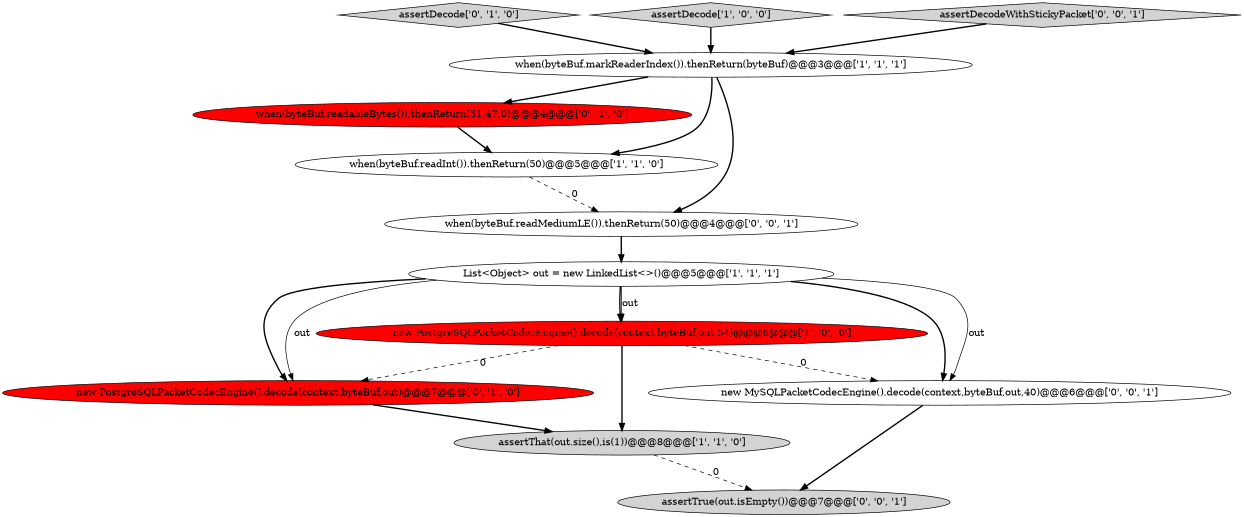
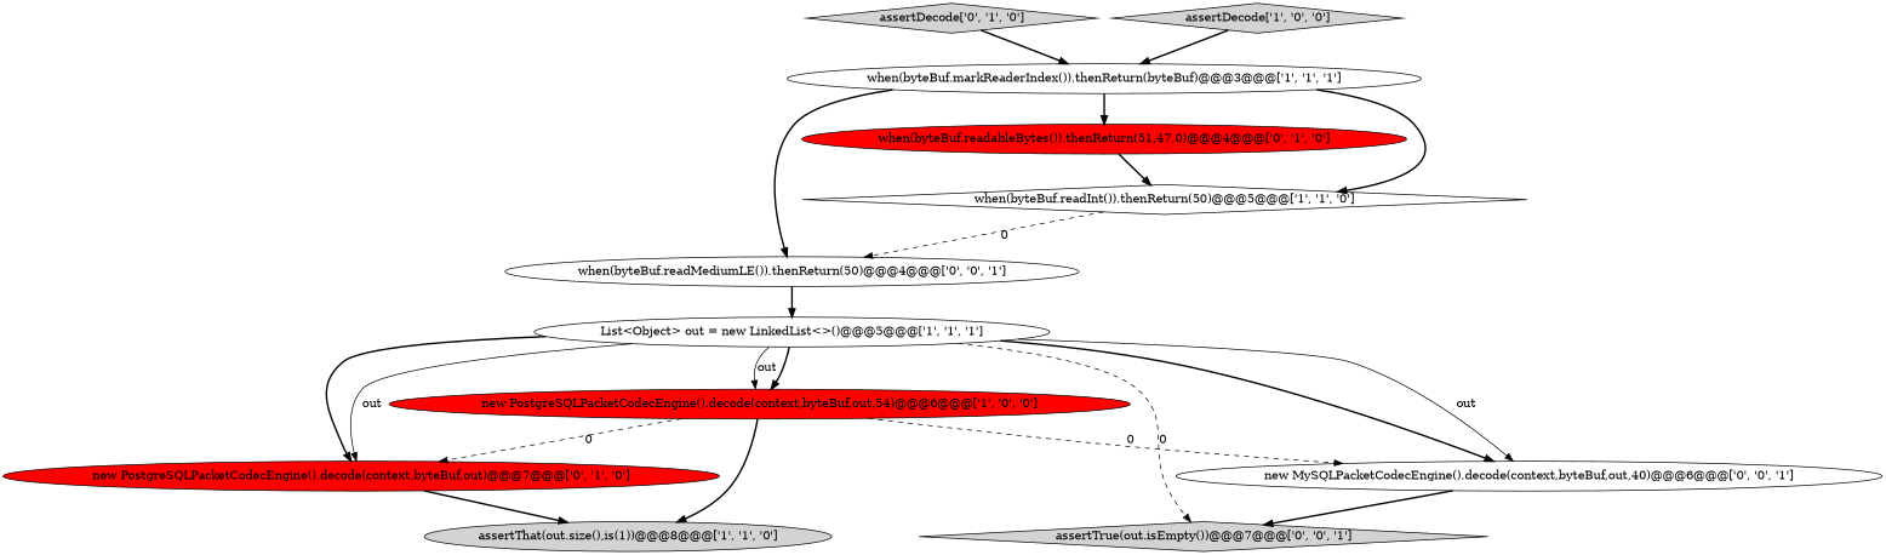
  digraph {
    node [fillcolor=lightgray shape=ellipse style=filled]
    edge [style=bold]
    n1 [label="assertDecode['0', '1', '0']" shape=diamond]
    n2 [fillcolor=white label="when(byteBuf.markReaderIndex()).thenReturn(byteBuf)@@@3@@@['1', '1', '1']"]
-   n3 [fillcolor=white label="when(byteBuf.readInt()).thenReturn(50)@@@5@@@['1', '1', '0']"]
+   n3 [fillcolor=white label="when(byteBuf.readInt()).thenReturn(50)@@@5@@@['1', '1', '0']" shape=diamond]
    n4 [fillcolor=red label="when(byteBuf.readableBytes()).thenReturn(51,47,0)@@@4@@@['0', '1', '0']"]
    n5 [fillcolor=white label="when(byteBuf.readMediumLE()).thenReturn(50)@@@4@@@['0', '0', '1']"]
    n6 [label="assertDecode['1', '0', '0']" shape=diamond]
    n7 [fillcolor=white label="List<Object> out = new LinkedList<>()@@@5@@@['1', '1', '1']"]
    n8 [fillcolor=red label="new PostgreSQLPacketCodecEngine().decode(context,byteBuf,out)@@@7@@@['0', '1', '0']"]
    n9 [label="assertThat(out.size(),is(1))@@@8@@@['1', '1', '0']"]
-   n10 [label="assertTrue(out.isEmpty())@@@7@@@['0', '0', '1']"]
+   n10 [label="assertTrue(out.isEmpty())@@@7@@@['0', '0', '1']" shape=diamond]
    n11 [fillcolor=white label="new MySQLPacketCodecEngine().decode(context,byteBuf,out,40)@@@6@@@['0', '0', '1']"]
    n12 [fillcolor=red label="new PostgreSQLPacketCodecEngine().decode(context,byteBuf,out,54)@@@6@@@['1', '0', '0']"]
-   n13 [label="assertDecodeWithStickyPacket['0', '0', '1']" shape=diamond]
    n1 -> n2
    n2 -> n3
    n2 -> n4
    n2 -> n5
    n3 -> n5 [label=0 style=dashed]
    n4 -> n3
    n5 -> n7
    n6 -> n2
    n7 -> n8
    n7 -> n8 [label=out style=solid]
    n7 -> n11 [label=out style=solid]
    n7 -> n11
    n7 -> n12
    n7 -> n12 [label=out style=solid]
    n8 -> n9
-   n9 -> n10 [label=0 style=dashed]
+   n7 -> n10 [label=0 style=dashed]
    n11 -> n10
    n12 -> n8 [label=0 style=dashed]
    n12 -> n9
    n12 -> n11 [label=0 style=dashed]
-   n13 -> n2
  }
